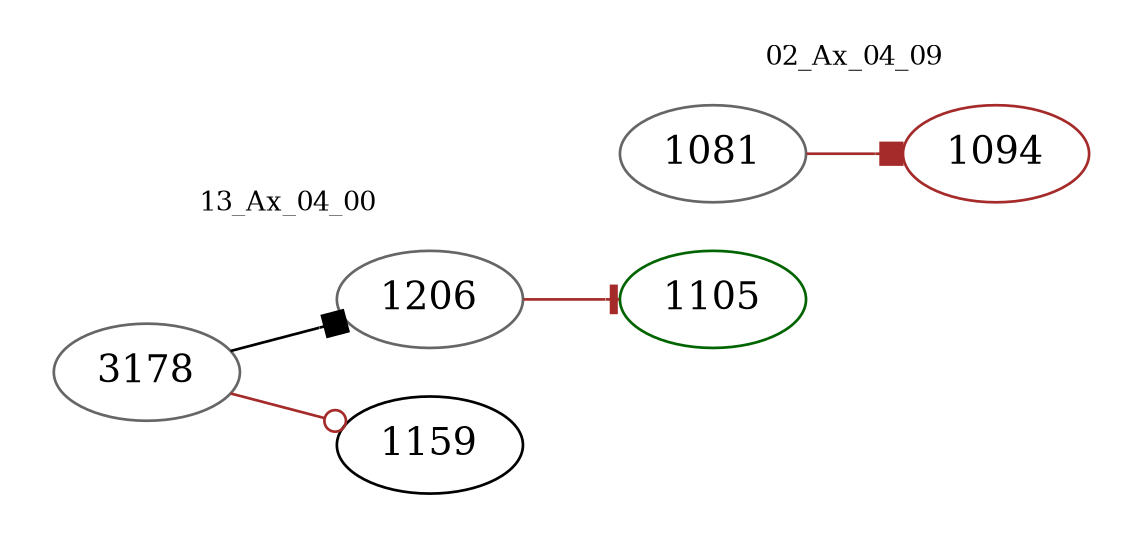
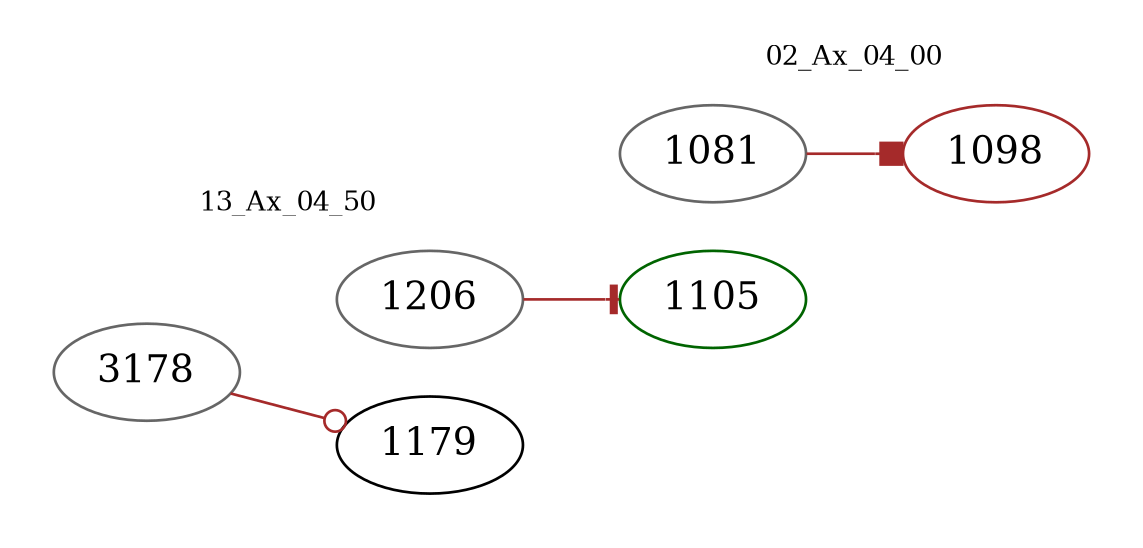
  digraph {
    rankdir=LR
    node [color=gray40]
    edge [arrowhead=box color=brown]
    n1 [label=3178]
-   n2 [color=black label=1159]
+   n2 [color=black label=1179]
    n3 [label=1206]
    n4 [label=1081]
-   n5 [color=brown label=1094]
+   n5 [color=brown label=1098]
    n6 [color=darkgreen label=1105]
    subgraph cluster_1 {
      color=white
      fontsize=10
-     label="13_Ax_04_00"
+     label="13_Ax_04_50"
      n1
      n2
      n3
    }
    subgraph cluster_2 {
      color=white
      fontsize=10
-     label="02_Ax_04_09"
+     label="02_Ax_04_00"
      n4
      n5
      n6
    }
    n1 -> n2 [arrowhead=odot]
-   n1 -> n3 [color=black]
    n3 -> n6 [arrowhead=tee]
    n4 -> n5
  }
